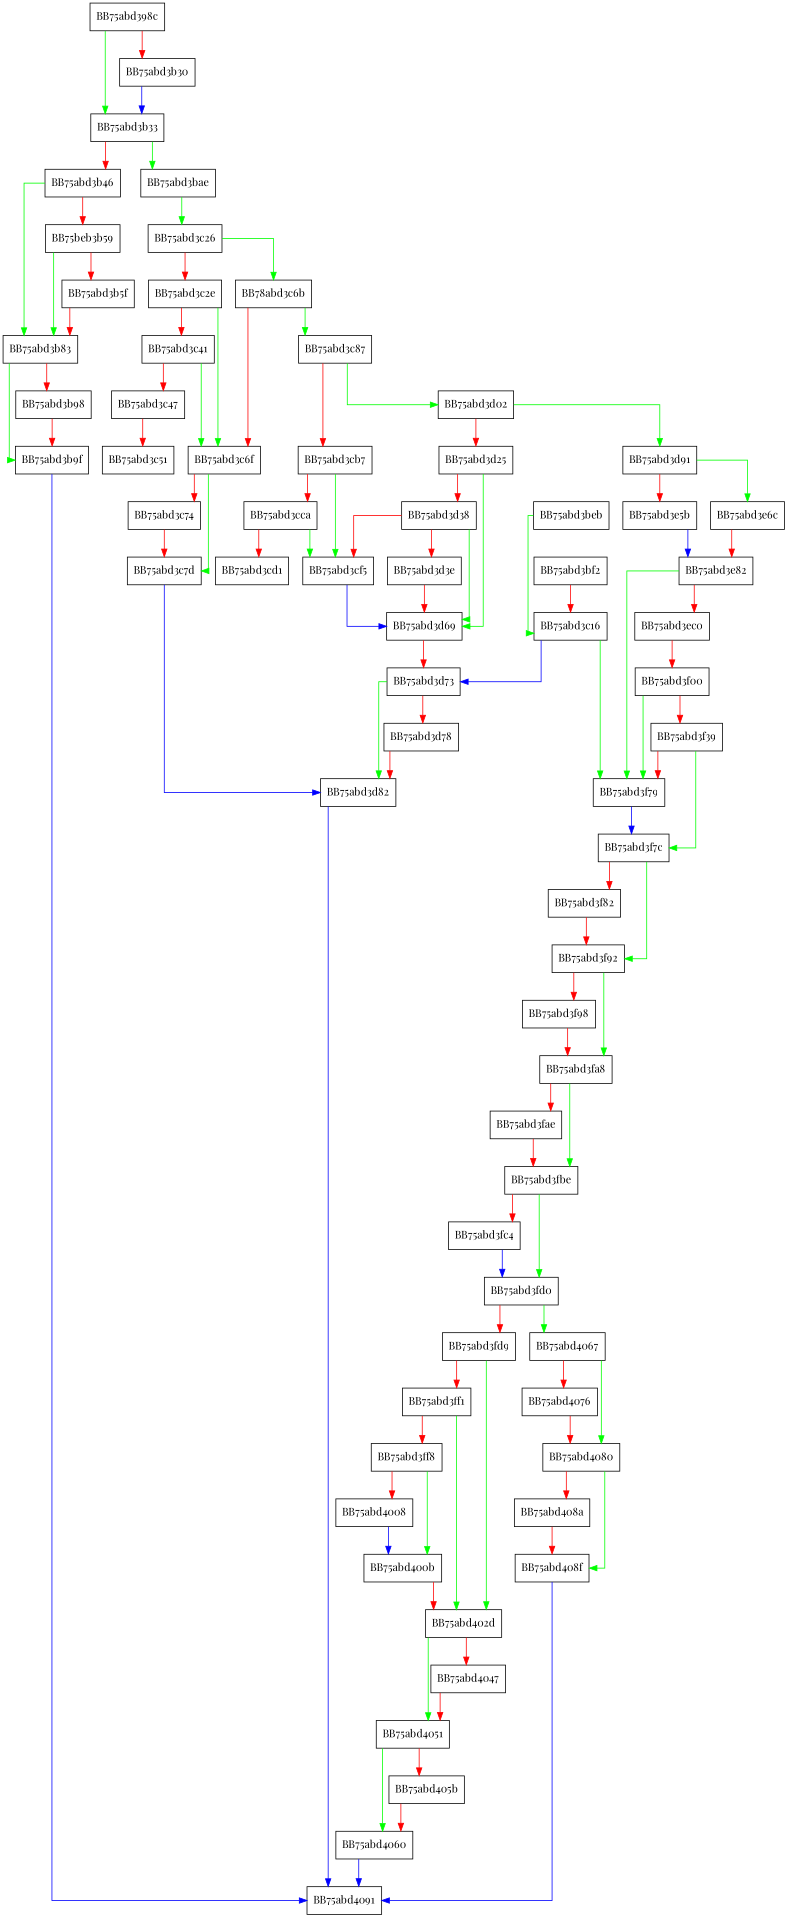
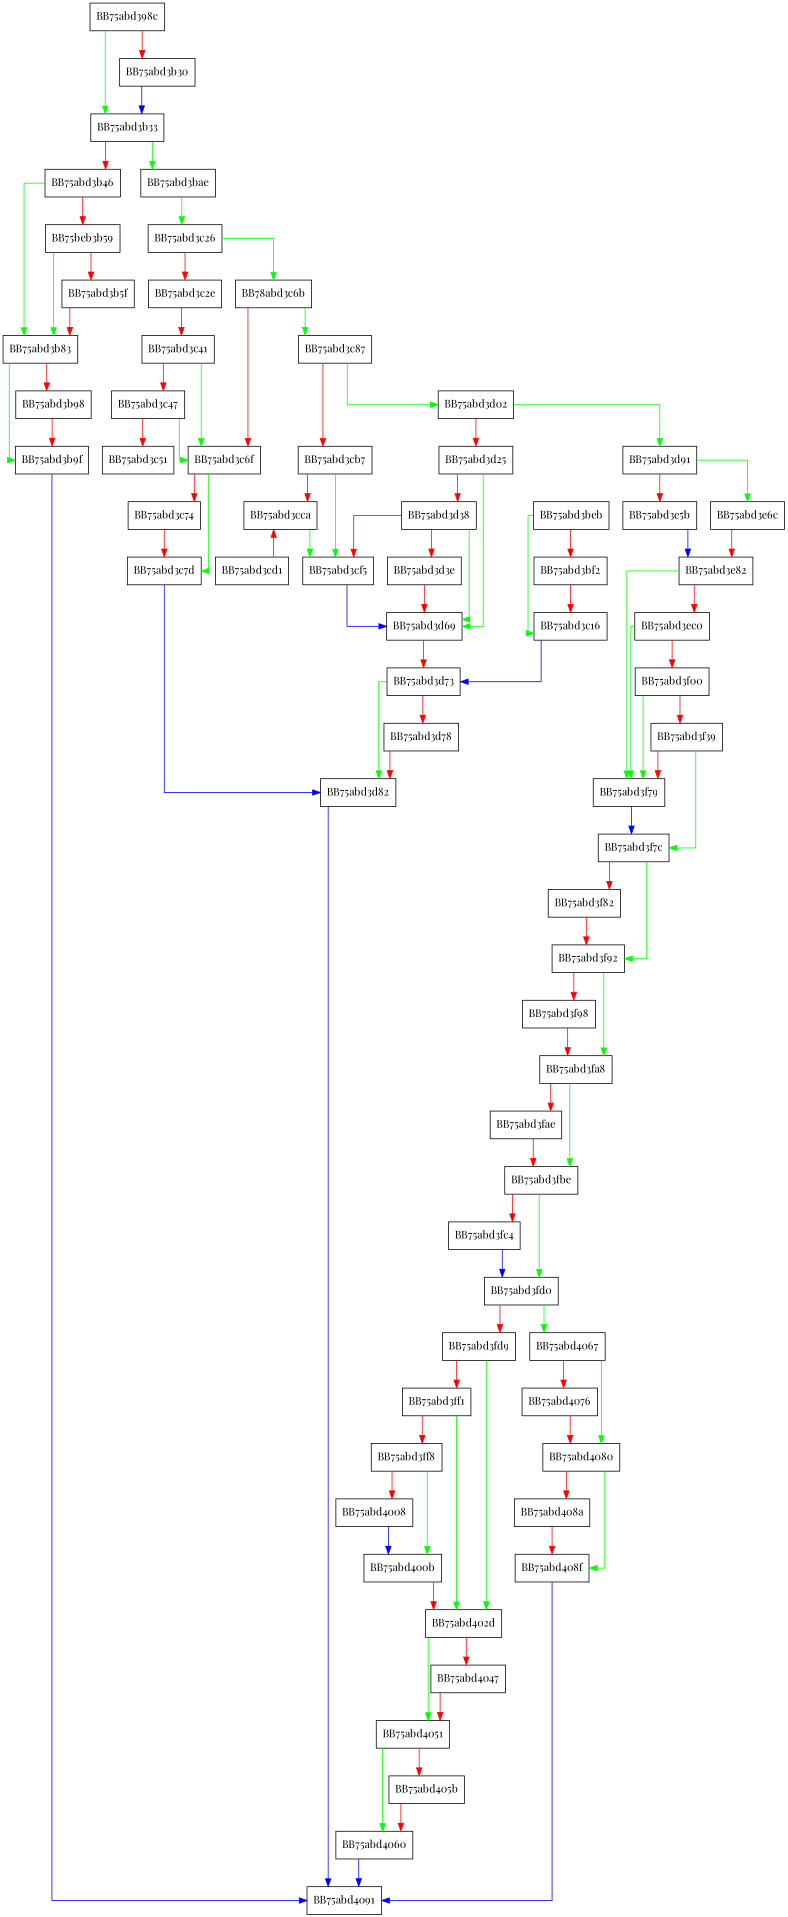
  digraph {
    fontname="Playfair Display"
    splines=ortho
    node [fontname="Playfair Display" shape=box]
    edge [color=red fontname="Playfair Display"]
    BB75abd398c
    BB75abd3b33
    BB75abd3b30
    BB75abd3bae
    BB75abd3b46
    BB75abd3c26
    BB75abd3b83
    n8 [label=BB75beb3b59]
    n9 [label=BB78abd3c6b]
    BB75abd3c2e
    BB75abd3b9f
    BB75abd3b98
    BB75abd3b5f
    BB75abd4091
    BB75abd3c6f
    BB75abd3c87
    BB75abd3c41
    BB75abd3c16
    BB75abd3d73
    BB75abd3beb
    BB75abd3bf2
    BB75abd3d82
    BB75abd3d78
    BB75abd3c7d
    BB75abd3c74
    BB75abd3d02
    BB75abd3cb7
    BB75abd3c47
    BB75abd3c51
    BB75abd3d91
    BB75abd3d25
    BB75abd3cf5
    BB75abd3cca
    BB75abd3e6c
    BB75abd3e5b
    BB75abd3d69
    BB75abd3d38
    BB75abd3cd1
    BB75abd3e82
    BB75abd3d3e
    BB75abd3f79
    BB75abd3ec0
    BB75abd3f7c
    BB75abd3f00
    BB75abd3f92
    BB75abd3f82
    BB75abd3f39
    BB75abd3fa8
    BB75abd3f98
    BB75abd3fbe
    BB75abd3fae
    BB75abd3fd0
    BB75abd3fc4
    BB75abd4067
    BB75abd3fd9
    BB75abd4080
    BB75abd4076
    BB75abd402d
    BB75abd3ff1
    BB75abd408f
    BB75abd408a
    BB75abd4051
    BB75abd4047
    BB75abd3ff8
    BB75abd4060
    BB75abd405b
    BB75abd400b
    BB75abd4008
    BB75abd398c -> BB75abd3b33 [color=green]
    BB75abd398c -> BB75abd3b30
    BB75abd3b33 -> BB75abd3bae [color=green]
    BB75abd3b33 -> BB75abd3b46
    BB75abd3b30 -> BB75abd3b33 [color=blue]
    BB75abd3bae -> BB75abd3c26 [color=green]
    BB75abd3b46 -> BB75abd3b83 [color=green]
    BB75abd3b46 -> n8
    BB75abd3c26 -> n9 [color=green]
    BB75abd3c26 -> BB75abd3c2e
    BB75abd3b83 -> BB75abd3b9f [color=green]
    BB75abd3b83 -> BB75abd3b98
    n8 -> BB75abd3b83 [color=green]
    n8 -> BB75abd3b5f
    n9 -> BB75abd3c6f
    n9 -> BB75abd3c87 [color=green]
-   BB75abd3c2e -> BB75abd3c6f [color=green]
+   BB75abd3c47 -> BB75abd3c6f [color=green]
    BB75abd3c2e -> BB75abd3c41
    BB75abd3b9f -> BB75abd4091 [color=blue]
    BB75abd3b98 -> BB75abd3b9f
    BB75abd3b5f -> BB75abd3b83
    BB75abd3c6f -> BB75abd3c7d [color=green]
    BB75abd3c6f -> BB75abd3c74
    BB75abd3c87 -> BB75abd3d02 [color=green]
    BB75abd3c87 -> BB75abd3cb7
    BB75abd3c41 -> BB75abd3c6f [color=green]
    BB75abd3c41 -> BB75abd3c47
    BB75abd3c16 -> BB75abd3d73 [color=blue]
    BB75abd3d73 -> BB75abd3d82 [color=green]
    BB75abd3d73 -> BB75abd3d78
    BB75abd3beb -> BB75abd3c16 [color=green]
+   BB75abd3beb -> BB75abd3bf2
    BB75abd3bf2 -> BB75abd3c16
    BB75abd3d82 -> BB75abd4091 [color=blue]
    BB75abd3d78 -> BB75abd3d82
    BB75abd3c7d -> BB75abd3d82 [color=blue]
    BB75abd3c74 -> BB75abd3c7d
    BB75abd3d02 -> BB75abd3d91 [color=green]
    BB75abd3d02 -> BB75abd3d25
    BB75abd3cb7 -> BB75abd3cf5 [color=green]
    BB75abd3cb7 -> BB75abd3cca
    BB75abd3c47 -> BB75abd3c51
    BB75abd3d91 -> BB75abd3e6c [color=green]
    BB75abd3d91 -> BB75abd3e5b
    BB75abd3d25 -> BB75abd3d69 [color=green]
    BB75abd3d25 -> BB75abd3d38
    BB75abd3cf5 -> BB75abd3d69 [color=blue]
    BB75abd3cca -> BB75abd3cf5 [color=green]
-   BB75abd3cca -> BB75abd3cd1
+   BB75abd3cd1 -> BB75abd3cca
    BB75abd3e6c -> BB75abd3e82
    BB75abd3e5b -> BB75abd3e82 [color=blue]
    BB75abd3d69 -> BB75abd3d73
    BB75abd3d38 -> BB75abd3cf5
    BB75abd3d38 -> BB75abd3d69 [color=green]
    BB75abd3d38 -> BB75abd3d3e
    BB75abd3e82 -> BB75abd3f79 [color=green]
    BB75abd3e82 -> BB75abd3ec0
    BB75abd3d3e -> BB75abd3d69
    BB75abd3f79 -> BB75abd3f7c [color=blue]
-   BB75abd3c16 -> BB75abd3f79 [color=green]
+   BB75abd3ec0 -> BB75abd3f79 [color=green]
    BB75abd3ec0 -> BB75abd3f00
    BB75abd3f7c -> BB75abd3f92 [color=green]
    BB75abd3f7c -> BB75abd3f82
    BB75abd3f00 -> BB75abd3f79 [color=green]
    BB75abd3f00 -> BB75abd3f39
    BB75abd3f92 -> BB75abd3fa8 [color=green]
    BB75abd3f92 -> BB75abd3f98
    BB75abd3f82 -> BB75abd3f92
    BB75abd3f39 -> BB75abd3f79
    BB75abd3f39 -> BB75abd3f7c [color=green]
    BB75abd3fa8 -> BB75abd3fbe [color=green]
    BB75abd3fa8 -> BB75abd3fae
    BB75abd3f98 -> BB75abd3fa8
    BB75abd3fbe -> BB75abd3fd0 [color=green]
    BB75abd3fbe -> BB75abd3fc4
    BB75abd3fae -> BB75abd3fbe
    BB75abd3fd0 -> BB75abd4067 [color=green]
    BB75abd3fd0 -> BB75abd3fd9
    BB75abd3fc4 -> BB75abd3fd0 [color=blue]
    BB75abd4067 -> BB75abd4080 [color=green]
    BB75abd4067 -> BB75abd4076
    BB75abd3fd9 -> BB75abd402d [color=green]
    BB75abd3fd9 -> BB75abd3ff1
    BB75abd4080 -> BB75abd408f [color=green]
    BB75abd4080 -> BB75abd408a
    BB75abd4076 -> BB75abd4080
    BB75abd402d -> BB75abd4051 [color=green]
    BB75abd402d -> BB75abd4047
    BB75abd3ff1 -> BB75abd402d [color=green]
    BB75abd3ff1 -> BB75abd3ff8
    BB75abd408f -> BB75abd4091 [color=blue]
    BB75abd408a -> BB75abd408f
    BB75abd4051 -> BB75abd4060 [color=green]
    BB75abd4051 -> BB75abd405b
    BB75abd4047 -> BB75abd4051
    BB75abd3ff8 -> BB75abd400b [color=green]
    BB75abd3ff8 -> BB75abd4008
    BB75abd4060 -> BB75abd4091 [color=blue]
    BB75abd405b -> BB75abd4060
    BB75abd400b -> BB75abd402d
    BB75abd4008 -> BB75abd400b [color=blue]
  }
